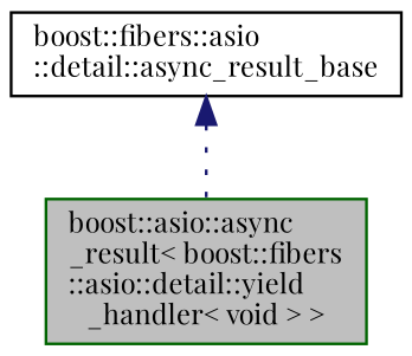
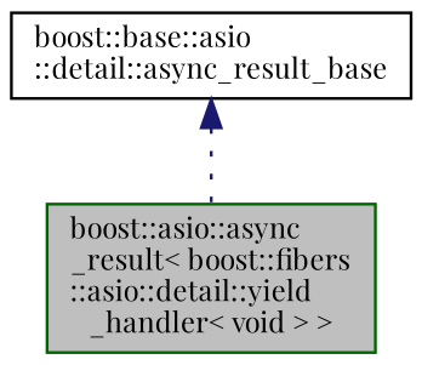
  digraph {
    fontname="Playfair Display"
    node [fontname="Playfair Display" fontsize=10 shape=record style=filled]
    n1 [color=darkgreen fillcolor=grey75 fontcolor=black height=0.2 label="boost::asio::async\l_result\< boost::fibers\l::asio::detail::yield\l_handler\< void \> \>" width=0.4]
-   n2 [color=black fillcolor=white height=0.2 label="boost::fibers::asio\l::detail::async_result_base" width=0.4]
+   n2 [color=black fillcolor=white height=0.2 label="boost::base::asio\l::detail::async_result_base" width=0.4]
    n2 -> n1 [color=midnightblue dir=back fontname="Playfair Display" fontsize=10 labelfontname=Helvetica labelfontsize=10 style=dotted]
  }
